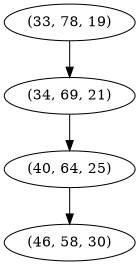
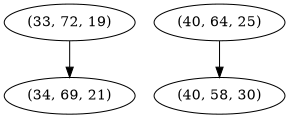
  digraph {
    n1 [label="(34, 69, 21)"]
-   "(33, 72, 19)" [label="(33, 78, 19)"]
+   "(33, 72, 19)"
    "(40, 64, 25)"
-   "(46, 58, 30)"
-   n1 -> "(40, 64, 25)"
+   "(46, 58, 30)" [label="(40, 58, 30)"]
    "(33, 72, 19)" -> n1
    "(40, 64, 25)" -> "(46, 58, 30)"
  }
